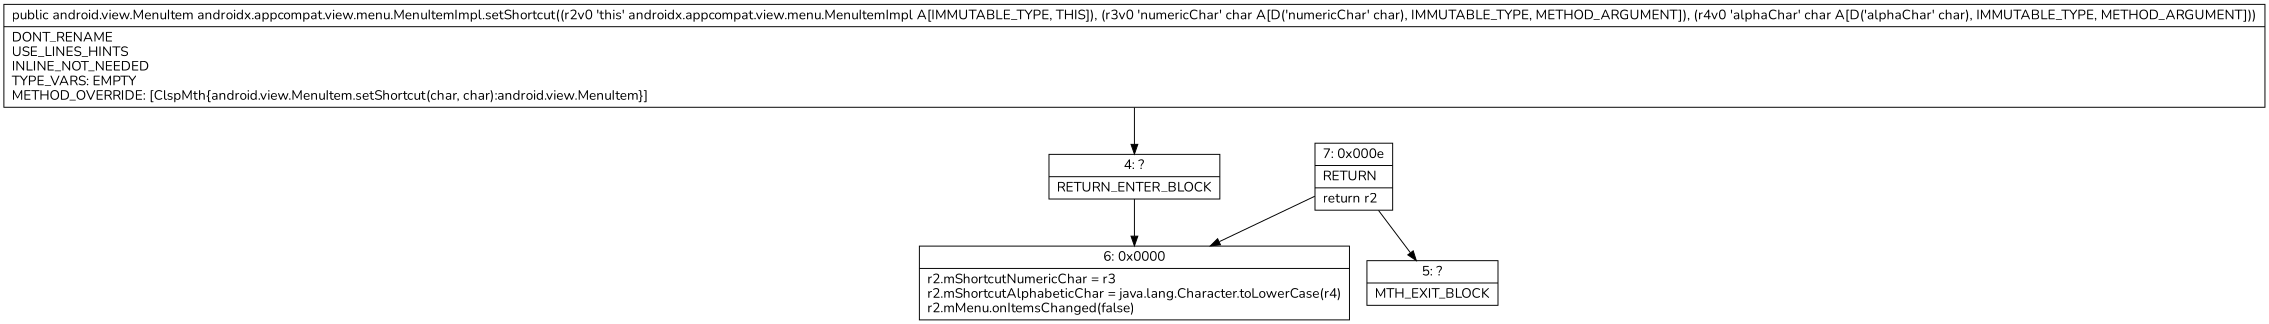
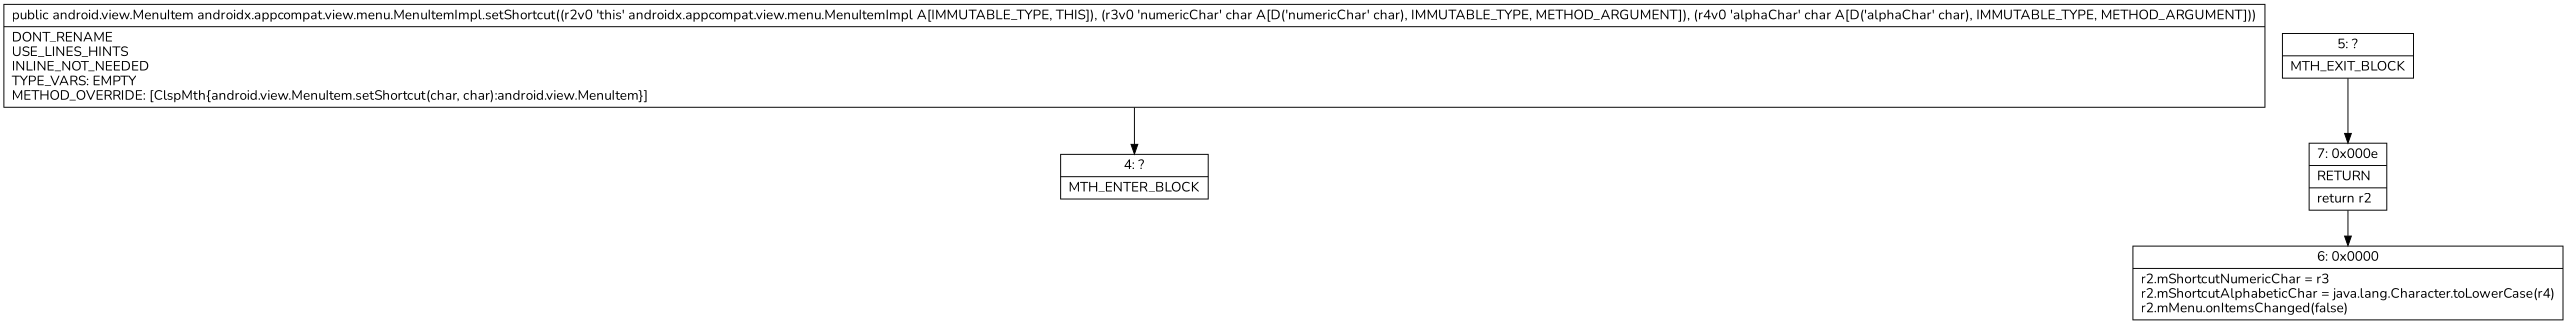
  digraph {
    fontname=Nunito
    node [fontname=Nunito shape=record]
    edge [fontname=Nunito]
-   n1 [label="{4\:\ ?|RETURN_ENTER_BLOCK\l}"]
+   n1 [label="{4\:\ ?|MTH_ENTER_BLOCK\l}"]
    n2 [label="{6\:\ 0x0000|r2.mShortcutNumericChar = r3\lr2.mShortcutAlphabeticChar = java.lang.Character.toLowerCase(r4)\lr2.mMenu.onItemsChanged(false)\l}"]
    n3 [label="{7\:\ 0x000e|RETURN\l|return r2\l}"]
    n4 [label="{5\:\ ?|MTH_EXIT_BLOCK\l}"]
    n5 [label="{public android.view.MenuItem androidx.appcompat.view.menu.MenuItemImpl.setShortcut((r2v0 'this' androidx.appcompat.view.menu.MenuItemImpl A[IMMUTABLE_TYPE, THIS]), (r3v0 'numericChar' char A[D('numericChar' char), IMMUTABLE_TYPE, METHOD_ARGUMENT]), (r4v0 'alphaChar' char A[D('alphaChar' char), IMMUTABLE_TYPE, METHOD_ARGUMENT]))  | DONT_RENAME\lUSE_LINES_HINTS\lINLINE_NOT_NEEDED\lTYPE_VARS: EMPTY\lMETHOD_OVERRIDE: [ClspMth\{android.view.MenuItem.setShortcut(char, char):android.view.MenuItem\}]\l}"]
-   n1 -> n2
    n3 -> n2
-   n3 -> n4
+   n4 -> n3
    n5 -> n1
  }
